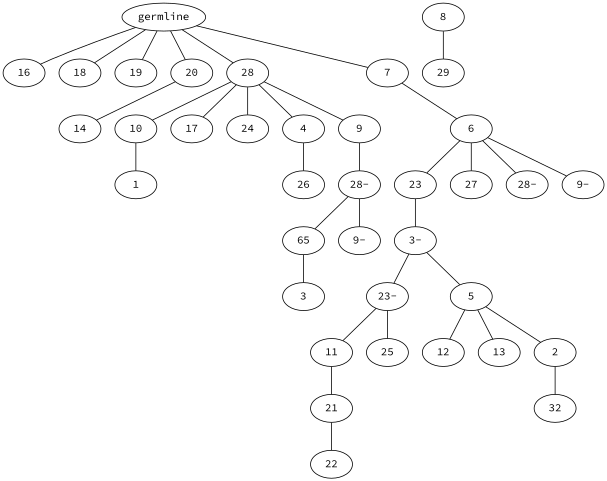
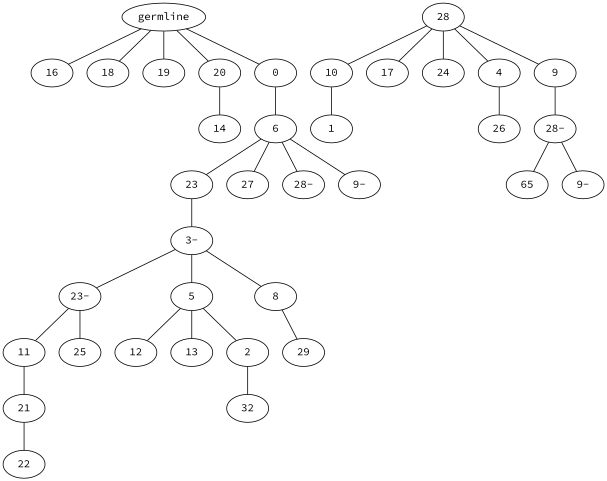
  graph {
    fontname="Source Code Pro"
    node [fontname="Source Code Pro"]
    edge [fontname="Source Code Pro"]
    n1 [label=germline]
    n2 [label=16]
    n3 [label=18]
    n4 [label=19]
    n5 [label=20]
    n6 [label=28]
-   n7 [label=7]
+   n7 [label=0]
    n8 [label=14]
    n9 [label=10]
    n10 [label=17]
    n11 [label=24]
    n12 [label=4]
    n13 [label=9]
    n14 [label=6]
    n15 [label=1]
    n16 [label=26]
    n17 [label="28-"]
    n18 [label=65]
    n19 [label="9-"]
    n20 [label=23]
    n21 [label=27]
    n22 [label="28-"]
    n23 [label="9-"]
-   n24 [label=3]
    n25 [label="3-"]
    n26 [label="23-"]
    n27 [label=5]
    n28 [label=8]
    n29 [label=11]
    n30 [label=25]
    n31 [label=12]
    n32 [label=13]
    n33 [label=2]
    n34 [label=29]
    n35 [label=21]
    n36 [label=22]
    n37 [label=32]
    n1 -- n2
    n1 -- n3
    n1 -- n4
    n1 -- n5
-   n1 -- n6
    n1 -- n7
    n5 -- n8
    n6 -- n9
    n6 -- n10
    n6 -- n11
    n6 -- n12
    n6 -- n13
    n7 -- n14
    n9 -- n15
    n12 -- n16
    n13 -- n17
    n14 -- n20
    n14 -- n21
    n14 -- n22
    n14 -- n23
    n17 -- n18
    n17 -- n19
-   n18 -- n24
    n20 -- n25
    n25 -- n26
    n25 -- n27
+   n25 -- n28
    n26 -- n29
    n26 -- n30
    n27 -- n31
    n27 -- n32
    n27 -- n33
    n28 -- n34
    n29 -- n35
    n33 -- n37
    n35 -- n36
  }
